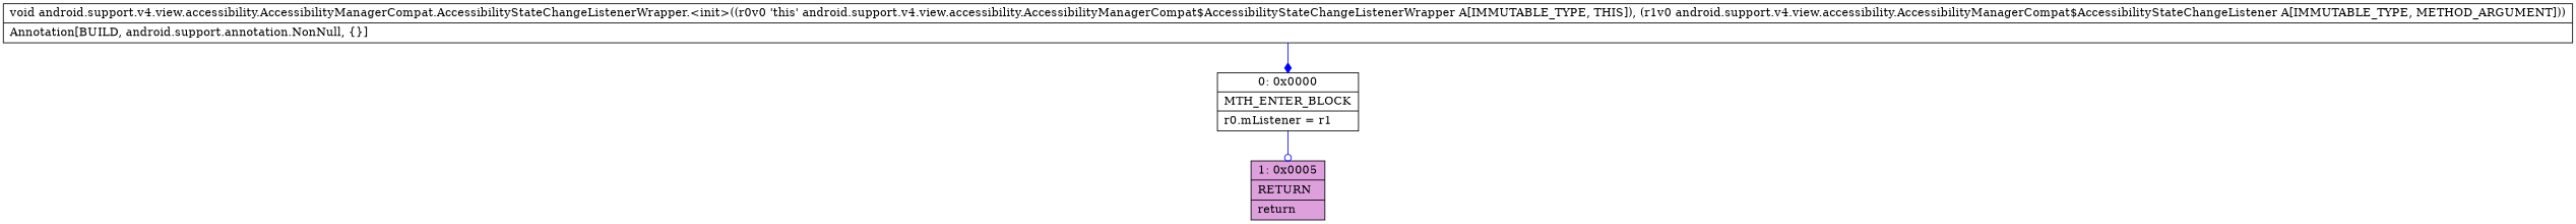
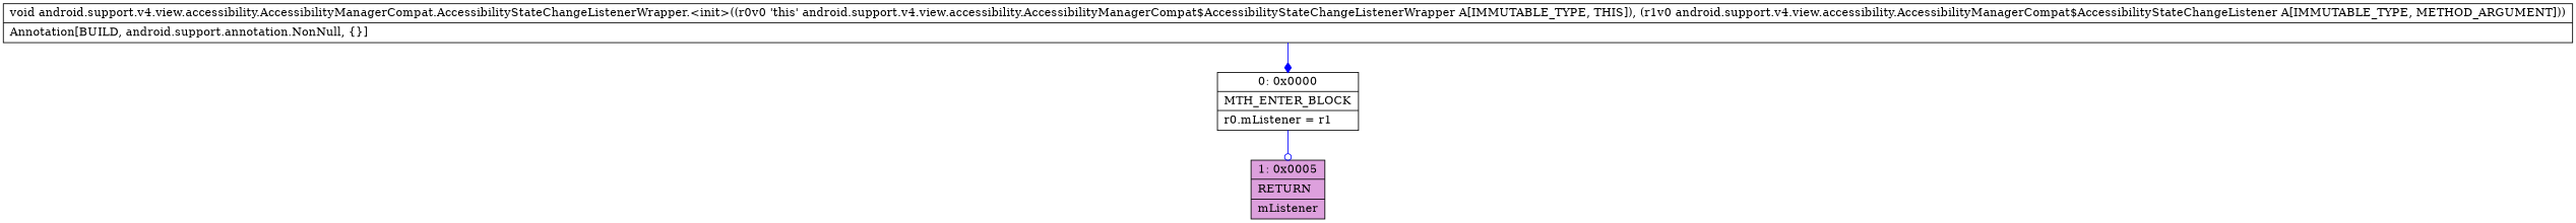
  digraph {
    node [shape=record style=filled fillcolor=white]
    edge [color=blue]
    n1 [label="{0\:\ 0x0000|MTH_ENTER_BLOCK\l|r0.mListener = r1\l}"]
-   n2 [label="{1\:\ 0x0005|RETURN\l|return\l}" fillcolor=plum]
+   n2 [label="{1\:\ 0x0005|RETURN\l|mListener\l}" fillcolor=plum]
    n3 [label="{void android.support.v4.view.accessibility.AccessibilityManagerCompat.AccessibilityStateChangeListenerWrapper.\<init\>((r0v0 'this' android.support.v4.view.accessibility.AccessibilityManagerCompat$AccessibilityStateChangeListenerWrapper A[IMMUTABLE_TYPE, THIS]), (r1v0 android.support.v4.view.accessibility.AccessibilityManagerCompat$AccessibilityStateChangeListener A[IMMUTABLE_TYPE, METHOD_ARGUMENT]))  | Annotation[BUILD, android.support.annotation.NonNull, \{\}]\l}"]
    n1 -> n2 [arrowhead=odot]
    n3 -> n1 [arrowhead=diamond]
  }
